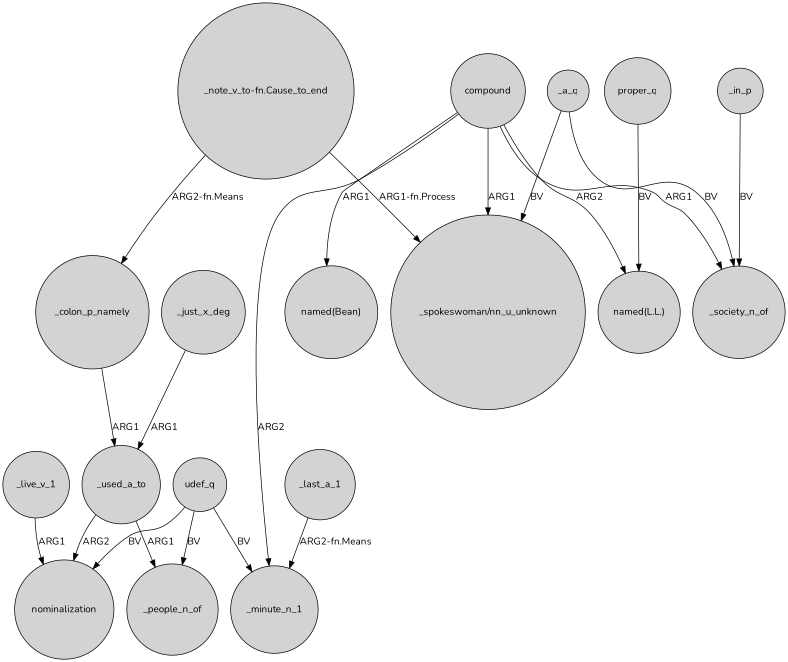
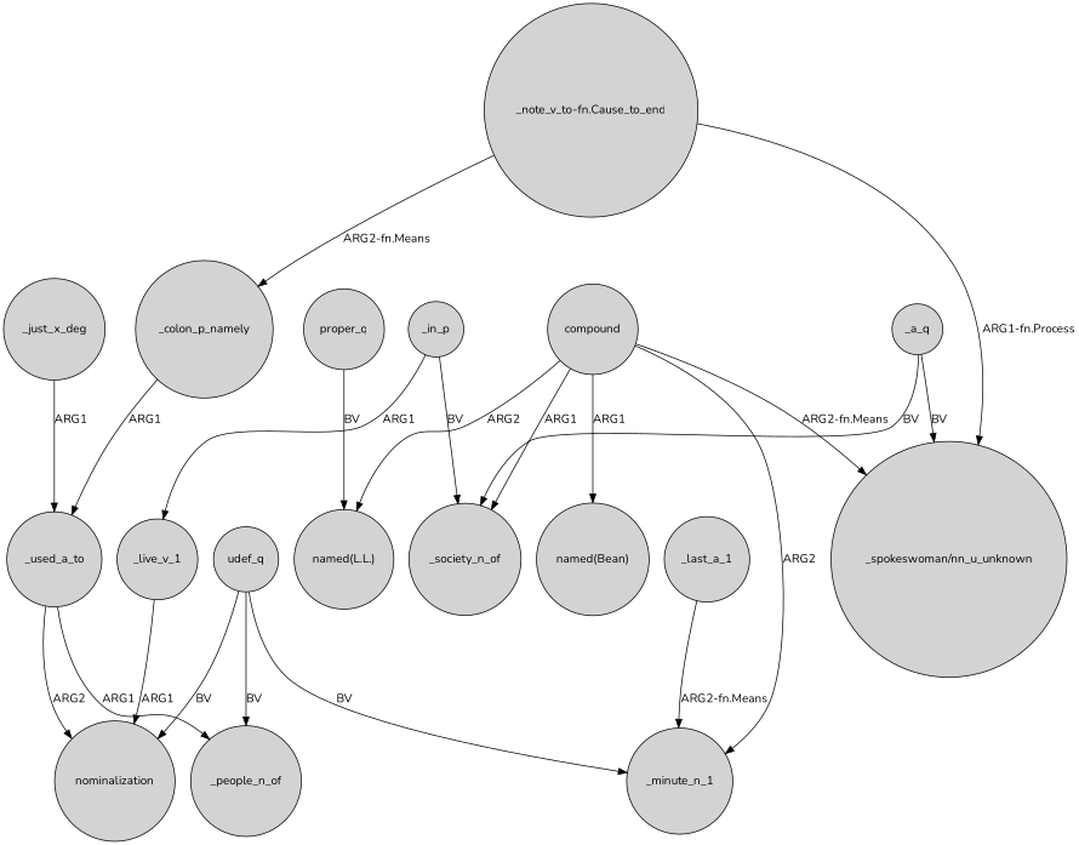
  digraph {
    fontname=Nunito
    node [fontname=Nunito shape=circle style=filled]
    edge [fontname=Nunito]
    udef_q
    _people_n_of
    _minute_n_1
    nominalization
    compound
    "named(L.L.)"
    "_spokeswoman/nn_u_unknown"
    _society_n_of
    "named(Bean)"
    _in_p
    _live_v_1
    _a_q
    _used_a_to
    _colon_p_namely
    _last_a_1
    "_note_v_to-fn.Cause_to_end"
    _just_x_deg
    proper_q
    udef_q -> _people_n_of [label=BV]
    udef_q -> _minute_n_1 [label=BV]
    udef_q -> nominalization [label=BV]
    compound -> _minute_n_1 [label=ARG2]
    compound -> "named(L.L.)" [label=ARG2]
-   compound -> "_spokeswoman/nn_u_unknown" [label=ARG1]
+   compound -> "_spokeswoman/nn_u_unknown" [label="ARG2-fn.Means"]
    compound -> _society_n_of [label=ARG1]
    compound -> "named(Bean)" [label=ARG1]
    _in_p -> _society_n_of [label=BV]
+   _in_p -> _live_v_1 [label=ARG1]
    _live_v_1 -> nominalization [label=ARG1]
    _a_q -> "_spokeswoman/nn_u_unknown" [label=BV]
    _a_q -> _society_n_of [label=BV]
    _used_a_to -> _people_n_of [label=ARG1]
    _used_a_to -> nominalization [label=ARG2]
    _colon_p_namely -> _used_a_to [label=ARG1]
    _last_a_1 -> _minute_n_1 [label="ARG2-fn.Means"]
    "_note_v_to-fn.Cause_to_end" -> "_spokeswoman/nn_u_unknown" [label="ARG1-fn.Process"]
    "_note_v_to-fn.Cause_to_end" -> _colon_p_namely [label="ARG2-fn.Means"]
    _just_x_deg -> _used_a_to [label=ARG1]
    proper_q -> "named(L.L.)" [label=BV]
  }
